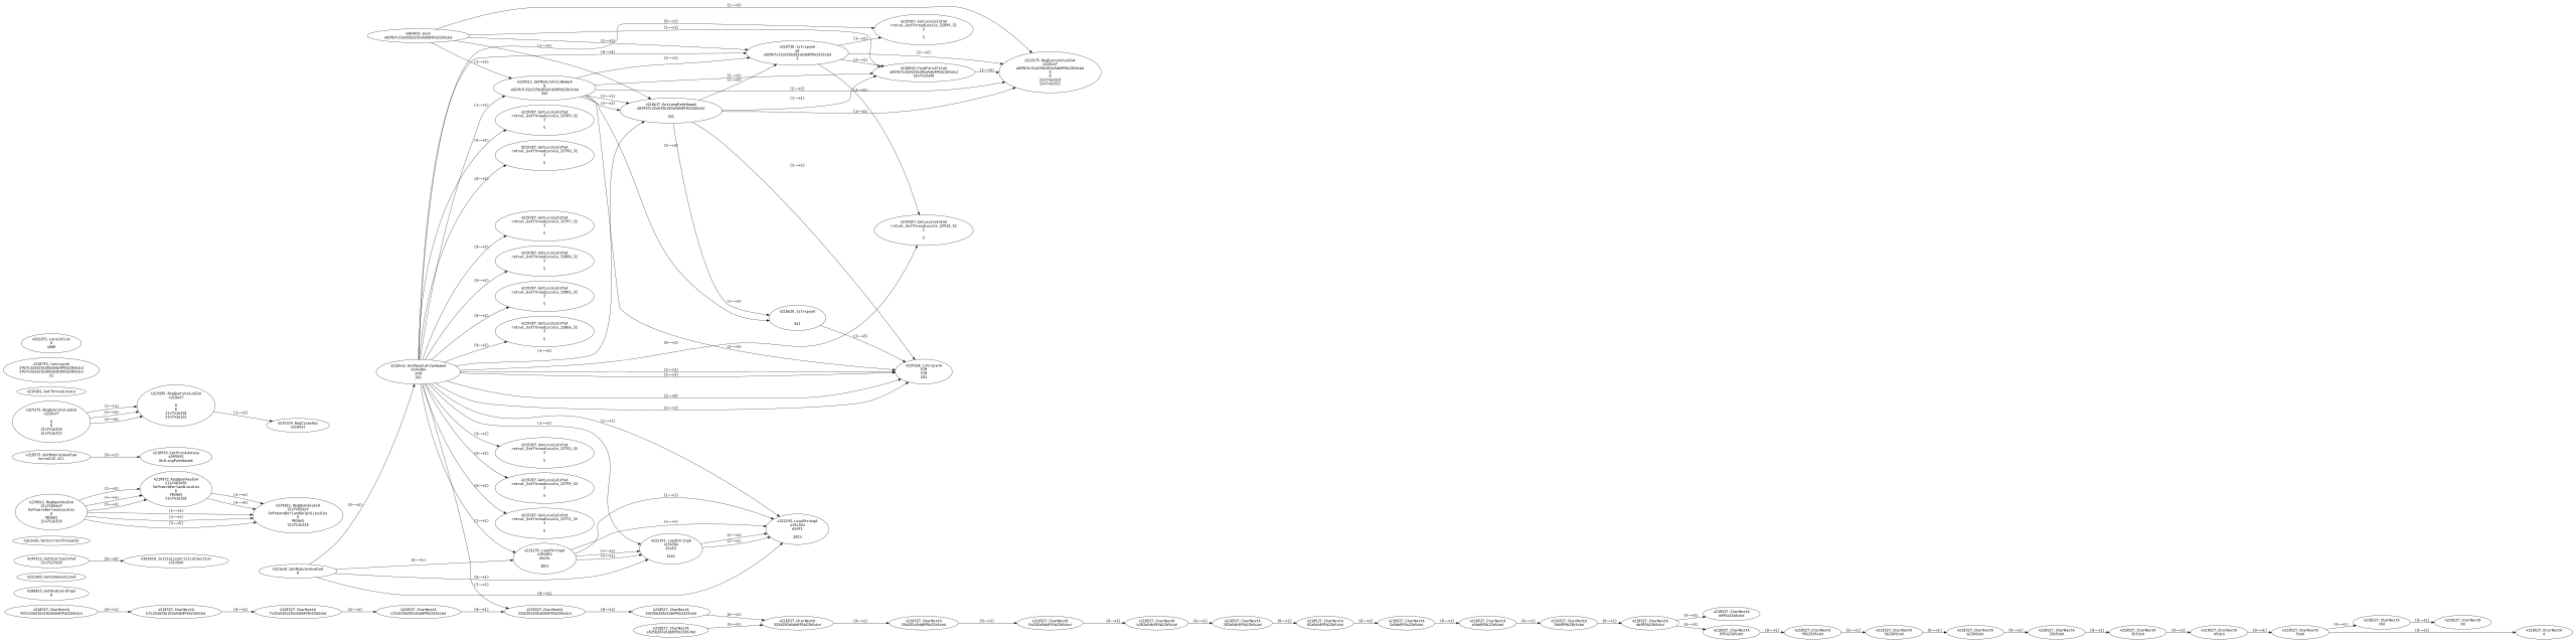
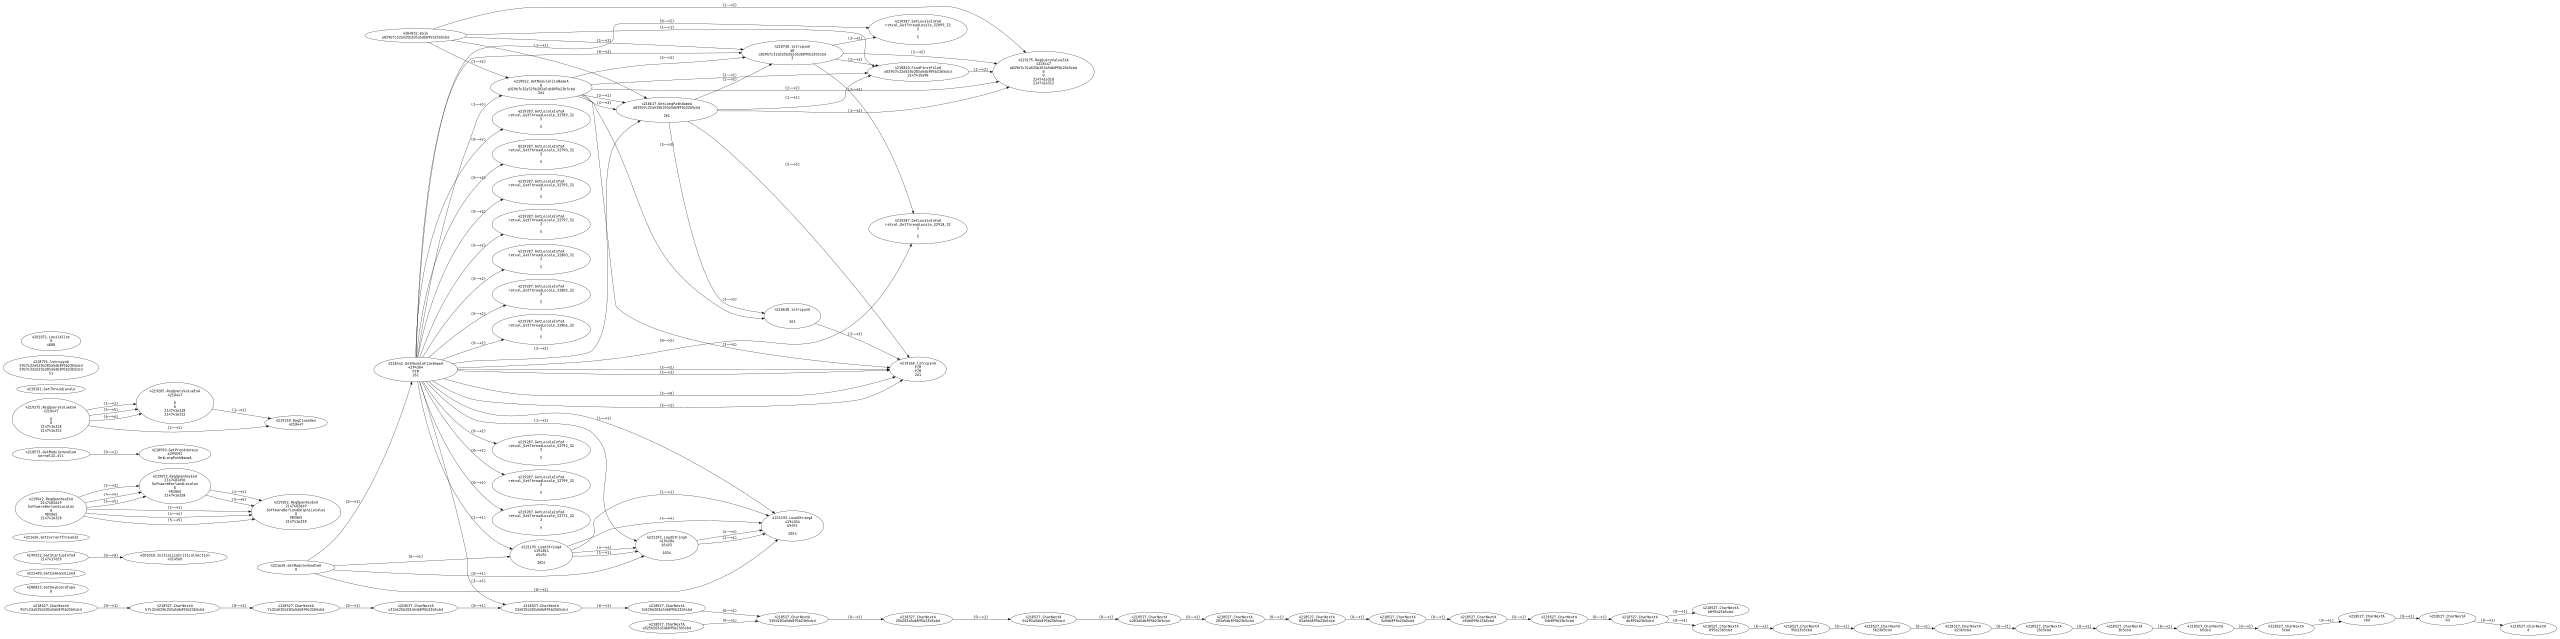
  digraph {
    fontname="JetBrains Mono"
    rankdir=LR
    node [fontname="JetBrains Mono"]
    edge [fontname="JetBrains Mono"]
    n1 [label="4304852.main\na029b7c32a525b203a5db895b23b5cbd"]
    n2 [label="4219012.GetModuleFileNameA\n0\na029b7c32a525b203a5db895b23b5cbd\n261"]
    n3 [label="4218617.GetLongPathNameA\na029b7c32a525b203a5db895b23b5cbd\n\n261"]
    n4 [label="4218738.lstrcpynA\na0\na029b7c32a525b203a5db895b23b5cbd\n3"]
    n5 [label="4218810.FindFirstFileA\na029b7c32a525b203a5db895b23b5cbd\n2147415690"]
    n6 [label="4219175.RegQueryValueExA\n4218447\na029b7c32a525b203a5db895b23b5cbd\n0\n0\n2147416318\n2147416312"]
    n7 [label="4218638.lstrcpynA\n\n\n261"]
    n8 [label="4219268.lstrcpynA\nPZM\nPZM\n261"]
    n9 [label="4219287.GetLocaleInfoA\nretval_GetThreadLocale_32899_32\n3\n\n5"]
    n10 [label="4219287.GetLocaleInfoA\nretval_GetThreadLocale_32918_32\n3\n\n5"]
    n11 [label="4221640.GetModuleHandleA\n0"]
    n12 [label="4218442.GetModuleFileNameA\n4194304\nPZM\n261"]
    n13 [label="4221193.LoadStringA\n4194304\n65494\n\n1024"]
    n14 [label="4221193.LoadStringA\n4194304\n65493\n\n1024"]
    n15 [label="4221193.LoadStringA\n4194304\n65491\n\n1024"]
    n16 [label="4219287.GetLocaleInfoA\nretval_GetThreadLocale_32792_32\n3\n\n5"]
    n17 [label="4219287.GetLocaleInfoA\nretval_GetThreadLocale_32799_32\n3\n\n5"]
    n18 [label="4219287.GetLocaleInfoA\nretval_GetThreadLocale_32771_32\n3\n\n5"]
    n19 [label="4219287.GetLocaleInfoA\nretval_GetThreadLocale_32789_32\n3\n\n5"]
    n20 [label="8219287.GetLocaleInfoA\nretval_GetThreadLocale_32790_32\n3\n\n5"]
+   n21 [label="4219287.GetLocaleInfoA\nretval_GetThreadLocale_32795_32\n3\n\n5"]
    n22 [label="4219287.GetLocaleInfoA\nretval_GetThreadLocale_32797_32\n3\n\n5"]
    n23 [label="4219287.GetLocaleInfoA\nretval_GetThreadLocale_32800_32\n3\n\n5"]
    n24 [label="4219287.GetLocaleInfoA\nretval_GetThreadLocale_32805_32\n3\n\n5"]
    n25 [label="4219287.GetLocaleInfoA\nretval_GetThreadLocale_32806_32\n3\n\n5"]
    n26 [label="4218527.CharNextA\n32a525b203a5db895b23b5cbd"]
    n27 [label="4208833.GetKeyboardType\n0"]
    n28 [label="4221400.GetCommandLineA\n"]
    n29 [label="4199222.GetStartupInfoA\n2147417628"]
    n30 [label="4201010.InitializeCriticalSection\n4314560"]
    n31 [label="4221420.GetCurrentThreadId\n"]
    n32 [label="4219042.RegOpenKeyExA\n2147483649\nSoftware\Borland\Locales\n0\n983065\n2147416328"]
    n33 [label="4219072.RegOpenKeyExA\n2147483650\nSoftware\Borland\Locales\n0\n983065\n2147416328"]
    n34 [label="4219102.RegOpenKeyExA\n2147483649\nSoftware\Borland\Delphi\Locales\n0\n983065\n2147416328"]
    n35 [label="4218573.GetModuleHandleA\nkernel32.dll"]
    n36 [label="4218590.GetProcAddress\n6295592\nGetLongPathNameA"]
    n37 [label="4219175.RegQueryValueExA\n4218447\n\n0\n0\n2147416318\n2147416312"]
    n38 [label="4219205.RegQueryValueExA\n4218447\n\n0\n0\n2147416318\n2147416312"]
    n39 [label="4219239.RegCloseKey\n4218447"]
    n40 [label="4219281.GetThreadLocale\n"]
    n41 [label="4218527.CharNextA\n9b7c32a525b203a5db895b23b5cbd"]
    n42 [label="4218527.CharNextA\nb7c32a525b203a5db895b23b5cbd"]
    n43 [label="4218527.CharNextA\n7c32a525b203a5db895b23b5cbd"]
    n44 [label="4218527.CharNextA\nc32a525b203a5db895b23b5cbd"]
    n45 [label="4218527.CharNextA\n2a525b203a5db895b23b5cbd"]
    n46 [label="4218527.CharNextA\n525b203a5db895b23b5cbd"]
    n47 [label="4218527.CharNextA\na525b203a5db895b23b5cbd"]
    n48 [label="4218527.CharNextA\n25b203a5db895b23b5cbd"]
    n49 [label="4218527.CharNextA\n5b203a5db895b23b5cbd"]
    n50 [label="4218527.CharNextA\nb203a5db895b23b5cbd"]
    n51 [label="4218527.CharNextA\n203a5db895b23b5cbd"]
    n52 [label="4218527.CharNextA\n03a5db895b23b5cbd"]
    n53 [label="4218527.CharNextA\n3a5db895b23b5cbd"]
    n54 [label="4218527.CharNextA\na5db895b23b5cbd"]
    n55 [label="4218527.CharNextA\n5db899b23b5cbd"]
    n56 [label="4218527.CharNextA\ndb895b23b5cbd"]
    n57 [label="4218527.CharNextA\nb895b23b5cbd"]
    n58 [label="4218527.CharNextA\n895b23b5cbd"]
    n59 [label="4218527.CharNextA\n95b23b5cbd"]
    n60 [label="4218527.CharNextA\n5b23b5cbd"]
    n61 [label="4218527.CharNextA\nb23b5cbd"]
    n62 [label="4218527.CharNextA\n23b5cbd"]
    n63 [label="4218527.CharNextA\n3b5cbd"]
    n64 [label="4218527.CharNextA\nb5cbd"]
    n65 [label="4218527.CharNextA\n5cbd"]
    n66 [label="4218527.CharNextA\ncbd"]
    n67 [label="4218527.CharNextA\nbd"]
    n68 [label="4218527.CharNextA\nd"]
    n69 [label="4218791.lstrcpynA\n29b7c32a525b203a5db895b23b5cbd\n29b7c32a525b203a5db895b23b5cbd\n31"]
    n70 [label="4201071.LocalAlloc\n0\n4088"]
    n1 -> n2 [label="(1-->2)"]
    n1 -> n3 [label="(1-->1)"]
    n1 -> n4 [label="(1-->2)"]
    n1 -> n5 [label="(1-->1)"]
    n1 -> n6 [label="(1-->2)"]
    n2 -> n3 [label="(2-->1)"]
    n2 -> n3 [label="(3-->3)"]
    n2 -> n4 [label="(2-->2)"]
    n2 -> n5 [label="(2-->1)"]
    n2 -> n6 [label="(2-->2)"]
    n2 -> n7 [label="(3-->3)"]
    n2 -> n8 [label="(3-->3)"]
    n3 -> n4 [label="(1-->2)"]
    n3 -> n5 [label="(1-->1)"]
    n3 -> n6 [label="(1-->2)"]
    n3 -> n7 [label="(3-->3)"]
    n3 -> n8 [label="(3-->3)"]
    n4 -> n5 [label="(2-->1)"]
    n4 -> n6 [label="(2-->2)"]
    n4 -> n9 [label="(3-->2)"]
    n4 -> n10 [label="(3-->2)"]
    n5 -> n6 [label="(1-->2)"]
    n7 -> n8 [label="(3-->3)"]
    n11 -> n12 [label="(0-->1)"]
    n11 -> n13 [label="(0-->1)"]
    n11 -> n14 [label="(0-->1)"]
    n11 -> n15 [label="(0-->1)"]
    n12 -> n2 [label="(3-->3)"]
    n12 -> n3 [label="(3-->3)"]
    n12 -> n4 [label="(0-->3)"]
    n12 -> n8 [label="(2-->1)"]
    n12 -> n8 [label="(2-->2)"]
    n12 -> n8 [label="(3-->3)"]
    n12 -> n8 [label="(2-->0)"]
    n12 -> n9 [label="(0-->2)"]
    n12 -> n10 [label="(0-->2)"]
    n12 -> n13 [label="(1-->1)"]
    n12 -> n14 [label="(1-->1)"]
    n12 -> n15 [label="(1-->1)"]
    n12 -> n16 [label="(0-->2)"]
    n12 -> n17 [label="(0-->2)"]
    n12 -> n18 [label="(0-->2)"]
    n12 -> n19 [label="(0-->2)"]
    n12 -> n20 [label="(0-->2)"]
+   n12 -> n21 [label="(0-->2)"]
    n12 -> n22 [label="(0-->2)"]
    n12 -> n23 [label="(0-->2)"]
    n12 -> n24 [label="(0-->2)"]
    n12 -> n25 [label="(0-->2)"]
    n12 -> n26 [label="(3-->3)"]
    n13 -> n14 [label="(1-->1)"]
    n13 -> n14 [label="(4-->4)"]
    n13 -> n15 [label="(1-->1)"]
    n13 -> n15 [label="(4-->4)"]
    n14 -> n15 [label="(1-->1)"]
    n14 -> n15 [label="(4-->4)"]
    n26 -> n45 [label="(0-->1)"]
    n29 -> n30 [label="(0-->0)"]
    n32 -> n33 [label="(2-->2)"]
    n32 -> n33 [label="(4-->4)"]
    n32 -> n33 [label="(5-->5)"]
    n32 -> n34 [label="(1-->1)"]
    n32 -> n34 [label="(4-->4)"]
    n32 -> n34 [label="(5-->5)"]
    n33 -> n34 [label="(4-->4)"]
    n33 -> n34 [label="(5-->5)"]
    n35 -> n36 [label="(0-->1)"]
    n37 -> n38 [label="(1-->1)"]
    n37 -> n38 [label="(5-->5)"]
    n37 -> n38 [label="(6-->6)"]
+   n37 -> n39 [label="(1-->1)"]
    n38 -> n39 [label="(1-->1)"]
    n41 -> n42 [label="(0-->1)"]
    n42 -> n43 [label="(0-->1)"]
    n43 -> n44 [label="(0-->1)"]
    n44 -> n26 [label="(0-->1)"]
    n45 -> n46 [label="(0-->1)"]
    n46 -> n48 [label="(0-->1)"]
    n47 -> n46 [label="(0-->1)"]
    n48 -> n49 [label="(0-->1)"]
    n49 -> n50 [label="(0-->1)"]
    n50 -> n51 [label="(0-->1)"]
    n51 -> n52 [label="(0-->1)"]
    n52 -> n53 [label="(0-->1)"]
    n53 -> n54 [label="(0-->1)"]
    n54 -> n55 [label="(0-->1)"]
    n55 -> n56 [label="(0-->1)"]
    n56 -> n57 [label="(0-->1)"]
    n56 -> n58 [label="(0-->1)"]
    n58 -> n59 [label="(0-->1)"]
    n59 -> n60 [label="(0-->1)"]
    n60 -> n61 [label="(0-->1)"]
    n61 -> n62 [label="(0-->1)"]
    n62 -> n63 [label="(0-->1)"]
    n63 -> n64 [label="(0-->1)"]
    n64 -> n65 [label="(0-->1)"]
    n65 -> n66 [label="(0-->1)"]
    n66 -> n67 [label="(0-->1)"]
-   n65 -> n68 [label="(0-->1)"]
+   n67 -> n68 [label="(0-->1)"]
  }
